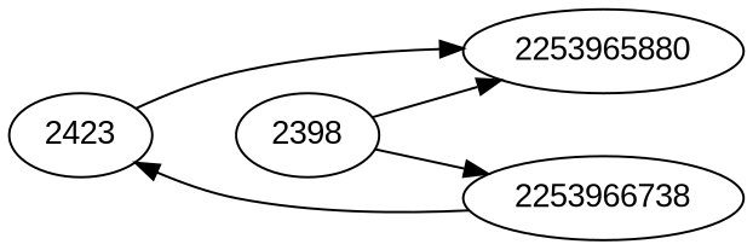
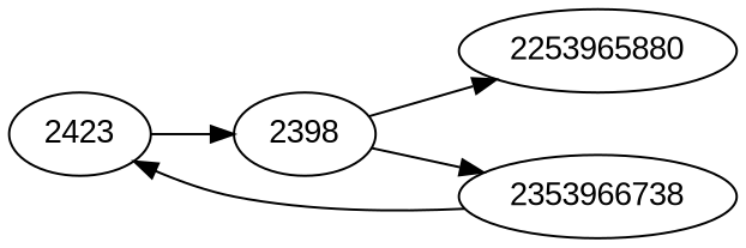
  strict digraph {
    fontname="Liberation Sans"
    rankdir=LR
    node [fontname="Liberation Sans"]
    edge [fontname="Liberation Sans"]
    n1 [label=2423]
-   2253966738
+   2253966738 [label=2353966738]
    2253965880
    2398
-   n1 -> 2253965880
+   n1 -> 2398
    2253966738 -> n1
    2398 -> 2253966738
    2398 -> 2253965880
  }
